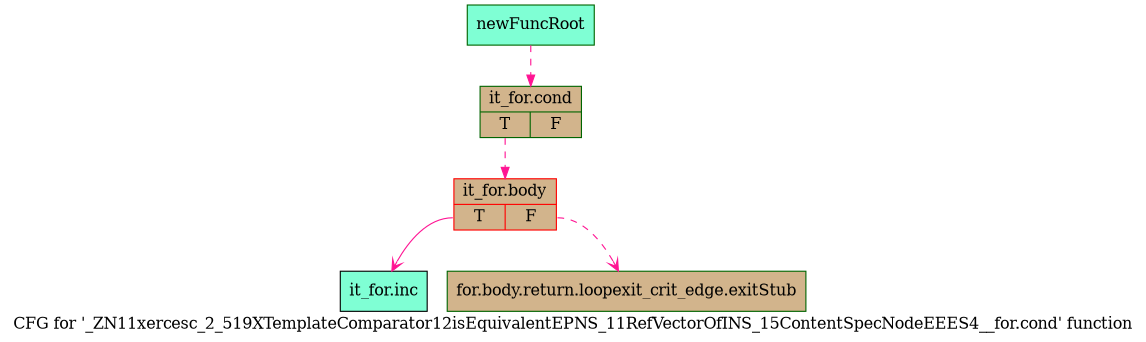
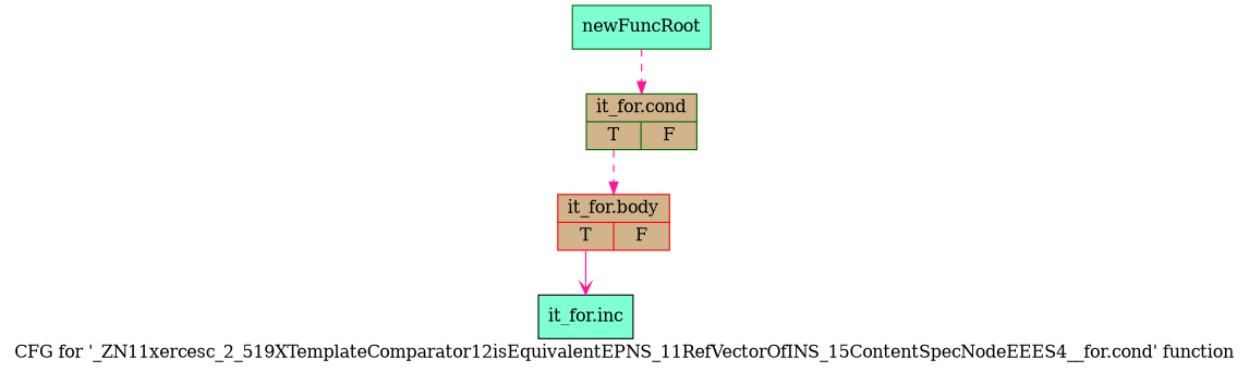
  digraph {
    label="CFG for '_ZN11xercesc_2_519XTemplateComparator12isEquivalentEPNS_11RefVectorOfINS_15ContentSpecNodeEEES4__for.cond' function"
    node [color=darkgreen fillcolor=tan shape=record style=filled]
    edge [arrowhead=normal color=deeppink style=dashed tailport=s0]
    n1 [fillcolor=aquamarine label="{newFuncRoot}"]
    n2 [label="{it_for.cond|{<s0>T|<s1>F}}"]
    n3 [color=red label="{it_for.body|{<s0>T|<s1>F}}"]
-   n4 [label="{for.body.return.loopexit_crit_edge.exitStub}"]
    n5 [color=black fillcolor=aquamarine label="{it_for.inc}"]
    n1 -> n2 [tailport=""]
    n2 -> n3
-   n3 -> n4 [arrowhead=vee tailport=s1]
    n3 -> n5 [arrowhead=vee style=solid]
  }
